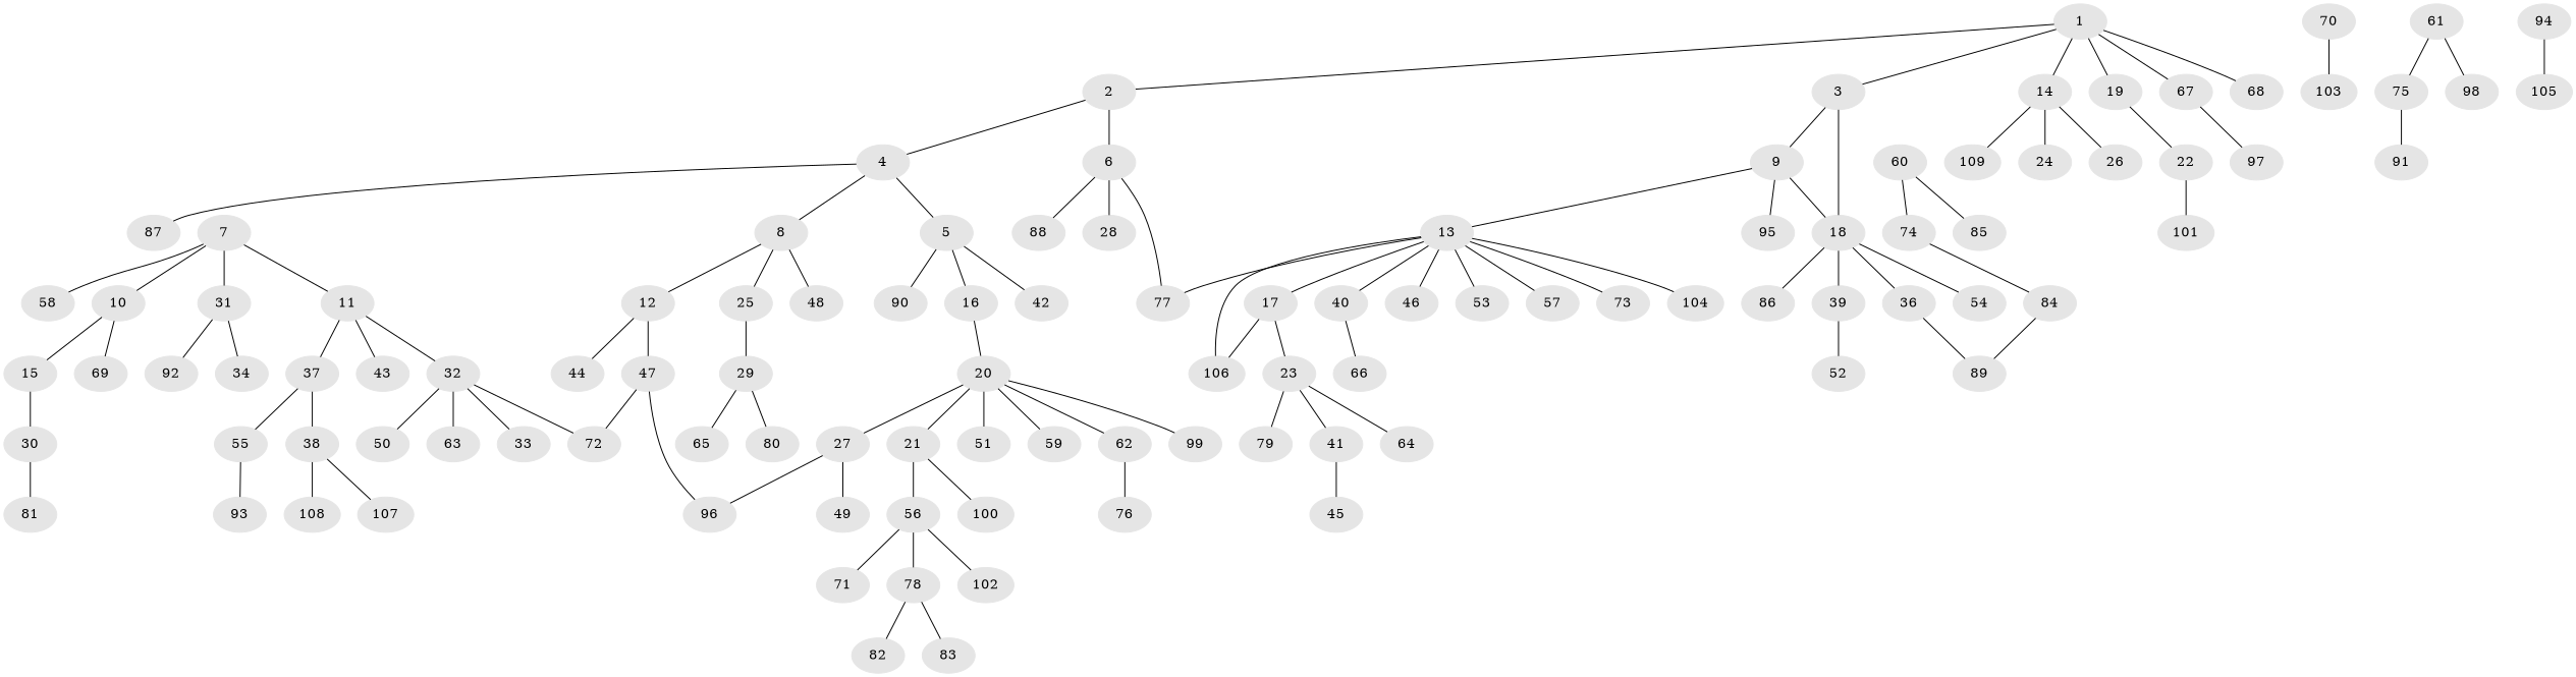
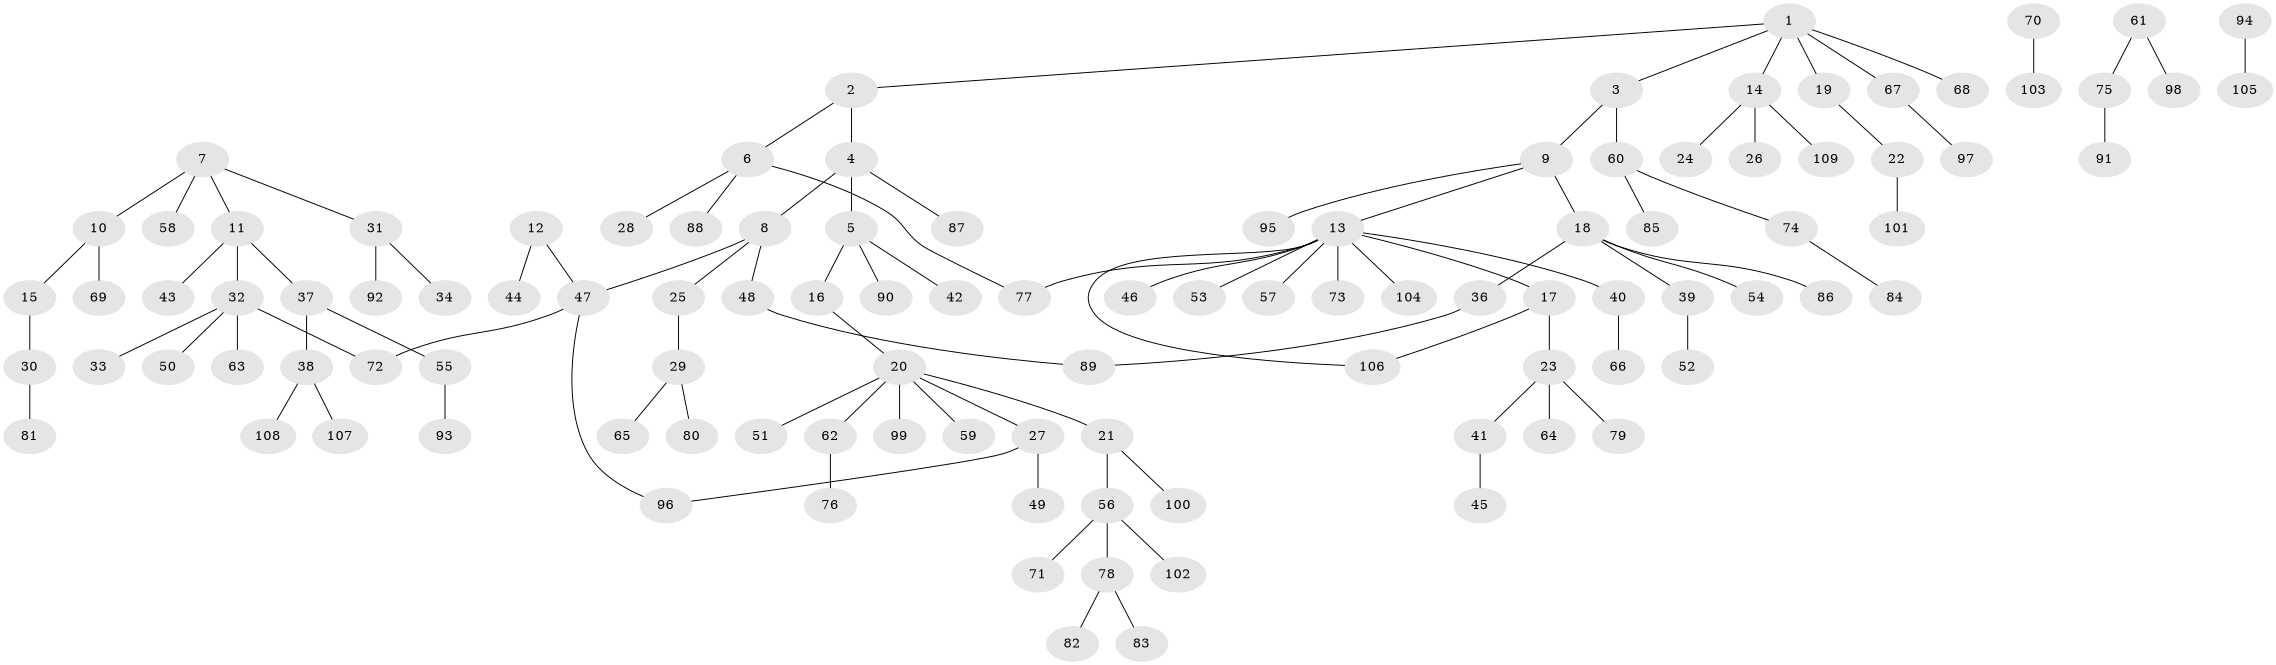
  graph {
    node [color=gray90 style=filled]
    1
    2
    3
    14
    19
    67
    68
    4
    6
    9
    60
    24
    26
    109
    22
    97
    5
    8
    87
    28
    77
    88
    7
    10
    11
    31
    58
    13
    18
    95
    74
    85
    16
    42
    90
    12
    25
    48
    70
    103
    20
    15
    69
    32
    37
    43
    34
    92
    44
    47
    29
    89
    17
    40
    46
    53
    57
    73
    104
    106
    36
    39
    54
    86
    30
    33
    50
    63
    72
    38
    55
    96
    23
    66
    61
    75
    98
    81
    21
    27
    51
    59
    62
    99
    41
    64
    79
    52
    101
    56
    100
    49
    76
    71
    78
    102
    45
    65
    80
    107
    108
    93
    82
    83
    84
    91
    94
    105
    1 -- 2
    1 -- 3
    1 -- 14
    1 -- 19
    1 -- 67
    1 -- 68
    2 -- 4
    2 -- 6
    3 -- 9
-   3 -- 18
+   3 -- 60
    14 -- 24
    14 -- 26
    14 -- 109
    19 -- 22
    67 -- 97
    4 -- 5
    4 -- 8
    4 -- 87
    6 -- 28
    6 -- 77
    6 -- 88
    9 -- 13
    9 -- 18
    9 -- 95
    60 -- 74
    60 -- 85
    22 -- 101
    5 -- 16
    5 -- 42
    5 -- 90
-   8 -- 12
+   8 -- 47
    8 -- 25
    8 -- 48
    7 -- 10
    7 -- 11
    7 -- 31
    7 -- 58
    10 -- 15
    10 -- 69
    11 -- 32
    11 -- 37
    11 -- 43
    31 -- 34
    31 -- 92
    13 -- 77
    13 -- 17
    13 -- 40
    13 -- 46
    13 -- 53
    13 -- 57
    13 -- 73
    13 -- 104
    13 -- 106
    18 -- 36
    18 -- 39
    18 -- 54
    18 -- 86
    74 -- 84
    16 -- 20
    12 -- 44
    12 -- 47
    25 -- 29
-   84 -- 89
+   48 -- 89
    70 -- 103
    20 -- 21
    20 -- 27
    20 -- 51
    20 -- 59
    20 -- 62
    20 -- 99
    15 -- 30
    32 -- 33
    32 -- 50
    32 -- 63
    32 -- 72
    37 -- 38
    37 -- 55
    47 -- 72
    47 -- 96
    29 -- 65
    29 -- 80
    17 -- 106
    17 -- 23
    40 -- 66
    36 -- 89
    39 -- 52
    30 -- 81
    38 -- 107
    38 -- 108
    55 -- 93
    23 -- 41
    23 -- 64
    23 -- 79
    61 -- 75
    61 -- 98
    75 -- 91
    21 -- 56
    21 -- 100
    27 -- 96
    27 -- 49
    62 -- 76
    41 -- 45
    56 -- 71
    56 -- 78
    56 -- 102
    78 -- 82
    78 -- 83
    94 -- 105
  }
